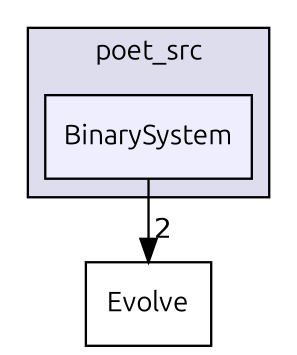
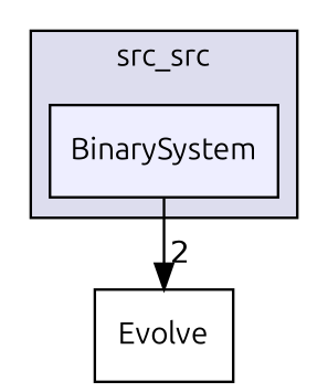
  digraph {
    compound=true
    fontname=Ubuntu
    node [fontname=Ubuntu fontsize=12 shape=box]
    n1 [fillcolor="#eeeeff" label=BinarySystem pencolor=black style=filled]
    n2 [label=Evolve]
    subgraph cluster_1 {
      bgcolor="#ddddee"
      fontsize=12
-     label=poet_src
+     label=src_src
      pencolor=black
      n1
    }
    n1 -> n2 [headlabel=2 labeldistance=1.5 labelfontname=Helvetica labelfontsize=12 fontname=Ubuntu]
  }
